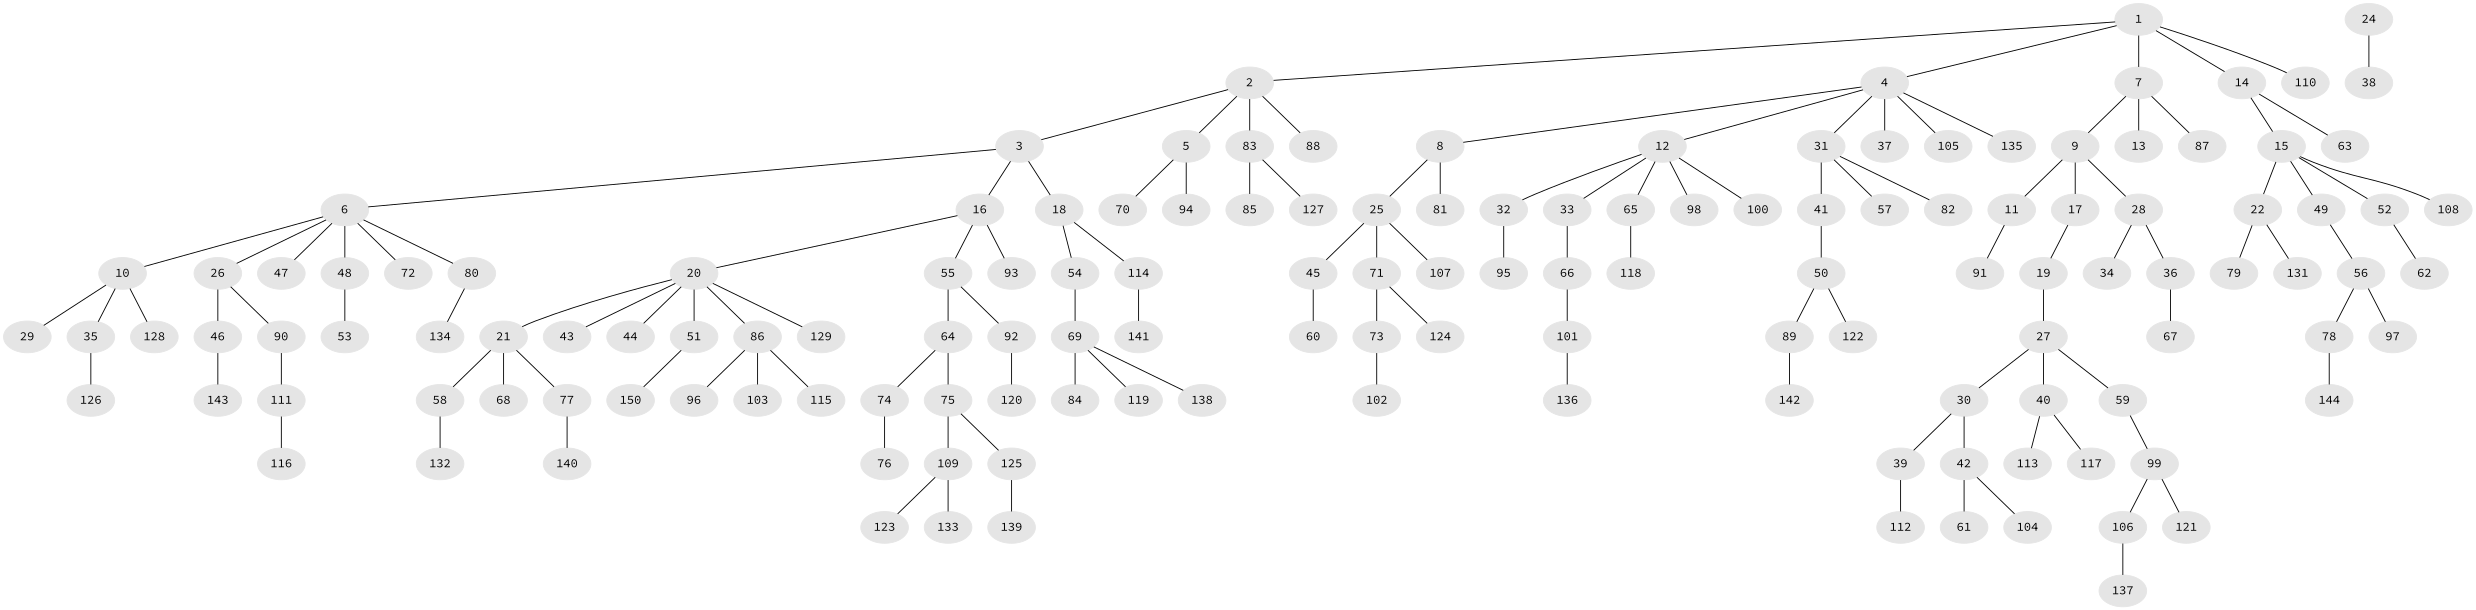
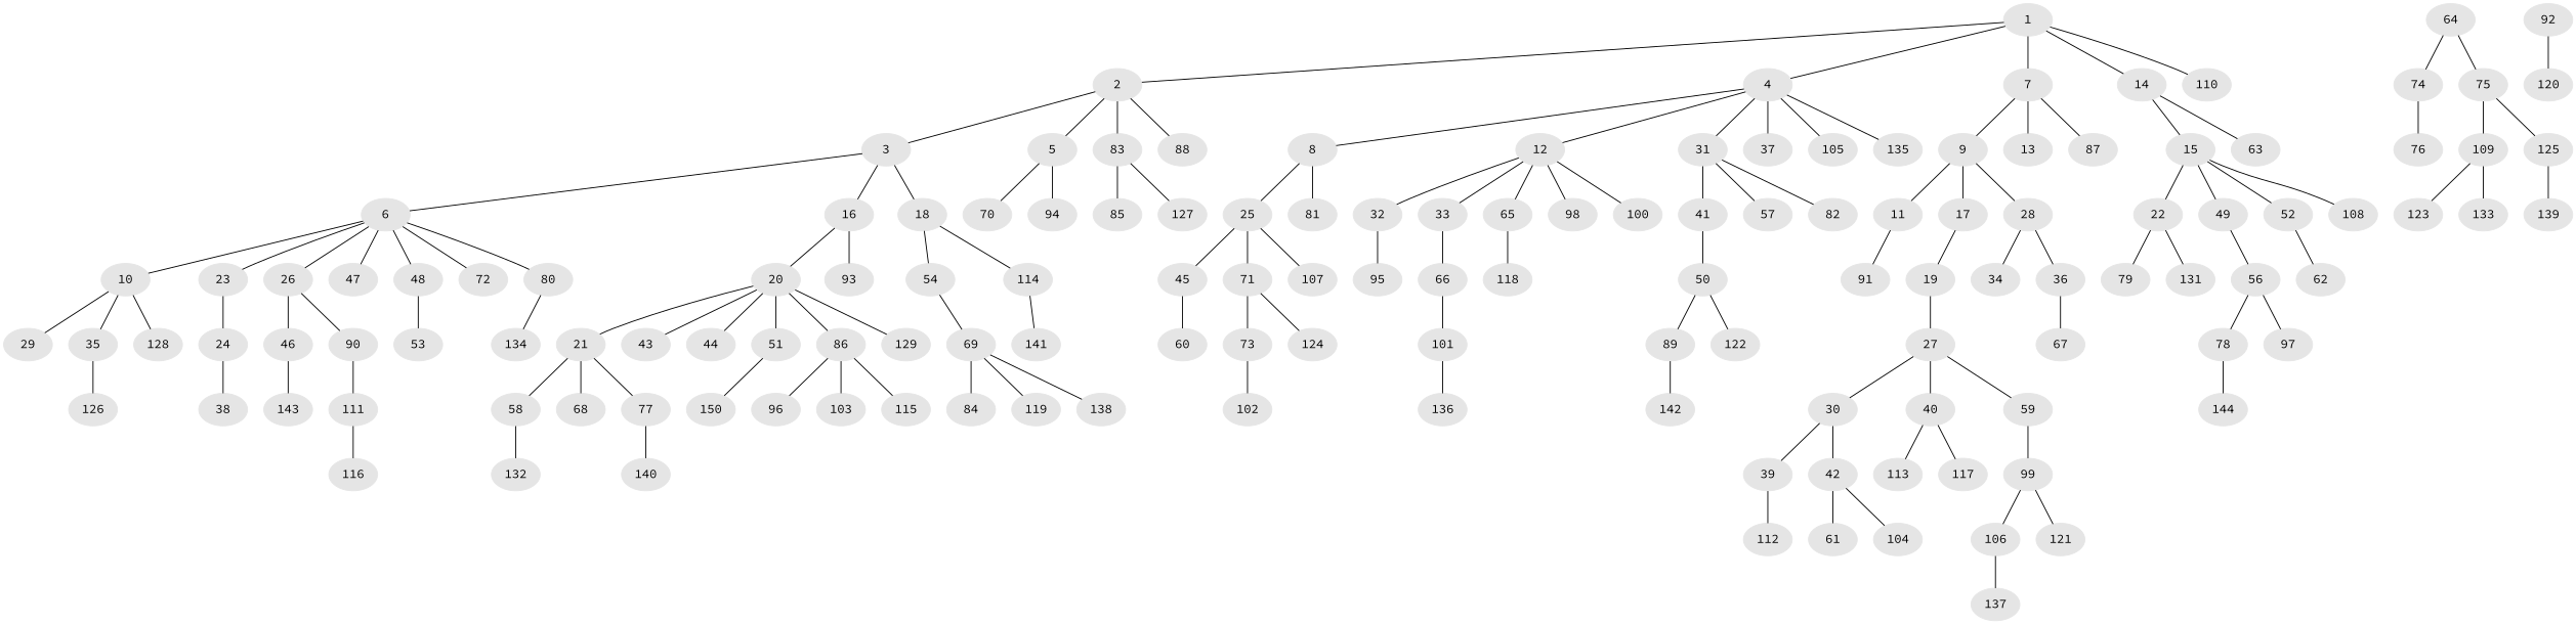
  graph {
    fontname="Source Code Pro"
    node [color=gray90 fontname="Source Code Pro" style=filled]
    edge [fontname="Source Code Pro"]
    1
    2
    4
    7
    14
    110
    3
    5
    83
    88
    8
    12
    31
    37
    105
    135
    9
    13
    87
    15
    63
    6
    16
    18
    70
    94
    85
    127
    10
+   23
    26
    47
    48
    72
    80
    20
-   55
    93
    54
    114
    25
    81
    32
    33
    65
    98
    100
    41
    57
    82
    29
    35
    128
    24
    46
    90
    53
    134
    11
    17
    28
    45
    71
    107
    91
    19
    34
    36
    126
    95
    66
    118
    22
    49
    52
    108
    79
    131
    56
    62
    21
    43
    44
    51
    86
    129
    64
    92
    27
    69
    141
    30
    40
    59
    58
    68
    77
    n98 [label=150]
    96
    103
    115
    132
    140
    38
    60
    73
    124
    143
    111
    39
    42
    113
    117
    99
    67
    112
    61
    104
    50
    101
    89
    122
    78
    97
    142
    84
    119
    138
    74
    75
    120
    144
    106
    121
    76
    109
    125
    136
    102
    123
    133
    139
    116
    137
    1 -- 2
    1 -- 4
    1 -- 7
    1 -- 14
    1 -- 110
    2 -- 3
    2 -- 5
    2 -- 83
    2 -- 88
    4 -- 8
    4 -- 12
    4 -- 31
    4 -- 37
    4 -- 105
    4 -- 135
    7 -- 9
    7 -- 13
    7 -- 87
    14 -- 15
    14 -- 63
    3 -- 6
    3 -- 16
    3 -- 18
    5 -- 70
    5 -- 94
    83 -- 85
    83 -- 127
    8 -- 25
    8 -- 81
    12 -- 32
    12 -- 33
    12 -- 65
    12 -- 98
    12 -- 100
    31 -- 41
    31 -- 57
    31 -- 82
    9 -- 11
    9 -- 17
    9 -- 28
    15 -- 22
    15 -- 49
    15 -- 52
    15 -- 108
    6 -- 10
+   6 -- 23
    6 -- 26
    6 -- 47
    6 -- 48
    6 -- 72
    6 -- 80
    16 -- 20
-   16 -- 55
    16 -- 93
    18 -- 54
    18 -- 114
    10 -- 29
    10 -- 35
    10 -- 128
+   23 -- 24
    26 -- 46
    26 -- 90
    48 -- 53
    80 -- 134
    20 -- 21
    20 -- 43
    20 -- 44
    20 -- 51
    20 -- 86
    20 -- 129
-   55 -- 64
-   55 -- 92
    54 -- 69
    114 -- 141
    25 -- 45
    25 -- 71
    25 -- 107
    32 -- 95
    33 -- 66
    65 -- 118
    41 -- 50
    35 -- 126
    24 -- 38
    46 -- 143
    90 -- 111
    11 -- 91
    17 -- 19
    28 -- 34
    28 -- 36
    45 -- 60
    71 -- 73
    71 -- 124
    19 -- 27
    36 -- 67
    66 -- 101
    22 -- 79
    22 -- 131
    49 -- 56
    52 -- 62
    56 -- 78
    56 -- 97
    21 -- 58
    21 -- 68
    21 -- 77
    51 -- n98
    86 -- 96
    86 -- 103
    86 -- 115
    64 -- 74
    64 -- 75
    92 -- 120
    27 -- 30
    27 -- 40
    27 -- 59
    69 -- 84
    69 -- 119
    69 -- 138
    30 -- 39
    30 -- 42
    40 -- 113
    40 -- 117
    59 -- 99
    58 -- 132
    77 -- 140
    73 -- 102
    111 -- 116
    39 -- 112
    42 -- 61
    42 -- 104
    99 -- 106
    99 -- 121
    50 -- 89
    50 -- 122
    101 -- 136
    89 -- 142
    78 -- 144
    74 -- 76
    75 -- 109
    75 -- 125
    106 -- 137
    109 -- 123
    109 -- 133
    125 -- 139
  }
